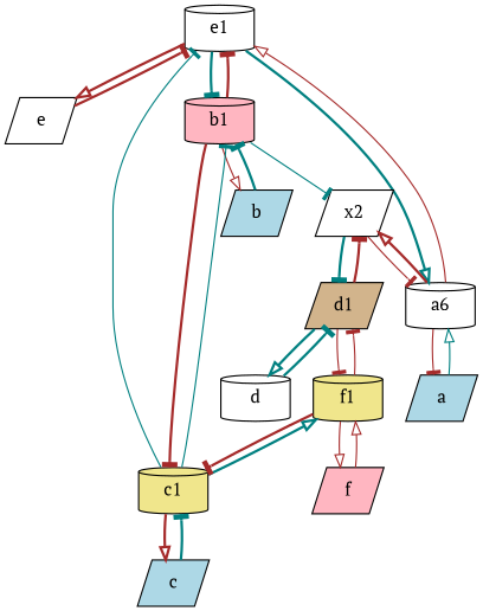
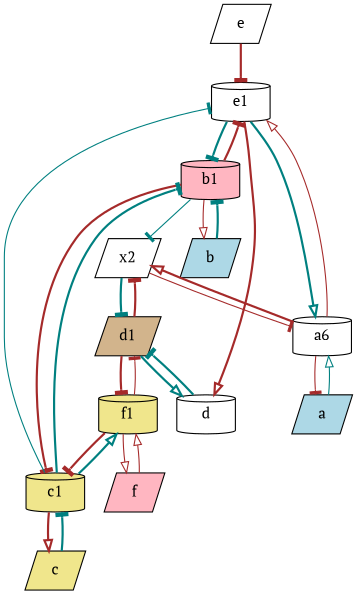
  digraph {
    fontname="PT Serif"
    node [fillcolor=white fontname="PT Serif" shape=parallelogram style=filled]
    edge [arrowhead=tee color=brown fontname="PT Serif" style=bold]
    e1 [shape=cylinder]
    e
    b1 [fillcolor=lightpink shape=cylinder]
    n4 [label=a6 shape=cylinder]
    c1 [fillcolor=khaki shape=cylinder]
    b [fillcolor=lightblue]
    x2
    a [fillcolor=lightblue]
    f [fillcolor=lightpink]
    f1 [fillcolor=khaki shape=cylinder]
    d1 [fillcolor=tan]
-   c [fillcolor=lightblue]
+   c [fillcolor=khaki]
    d [shape=cylinder]
-   e1 -> e [arrowhead=onormal]
+   e1 -> d [arrowhead=onormal]
    e1 -> b1 [color=teal]
    e1 -> n4 [arrowhead=onormal color=teal]
    e -> e1
    b1 -> e1
    b1 -> c1
    b1 -> b [arrowhead=onormal style=solid]
    b1 -> x2 [color=teal style=solid]
    n4 -> e1 [arrowhead=onormal style=solid]
    n4 -> x2 [arrowhead=onormal]
    n4 -> a [style=solid]
    c1 -> e1 [color=teal style=solid]
-   c1 -> b1 [color=teal style=solid]
+   c1 -> b1 [color=teal]
    c1 -> f1 [arrowhead=onormal color=teal]
    c1 -> c [arrowhead=onormal]
    b -> b1 [color=teal]
    x2 -> n4 [style=solid]
    x2 -> d1 [color=teal]
    a -> n4 [arrowhead=onormal color=teal style=solid]
    f -> f1 [arrowhead=onormal style=solid]
    f1 -> c1
    f1 -> f [arrowhead=onormal style=solid]
    f1 -> d1 [style=solid]
    d1 -> x2
-   d1 -> f1 [style=solid]
+   d1 -> f1
    d1 -> d [arrowhead=onormal color=teal]
    c -> c1 [color=teal]
    d -> d1 [color=teal]
  }
